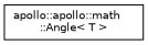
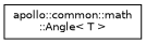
  digraph {
    rankdir=LR
-   n1 [color=black fillcolor=white fontname=Helvetica fontsize=10 height=0.2 label="apollo::apollo::math\l::Angle\< T \>" shape=record style=filled width=0.4]
+   n1 [color=black fillcolor=white fontname=Helvetica fontsize=10 height=0.2 label="apollo::common::math\l::Angle\< T \>" shape=record style=filled width=0.4]
  }
